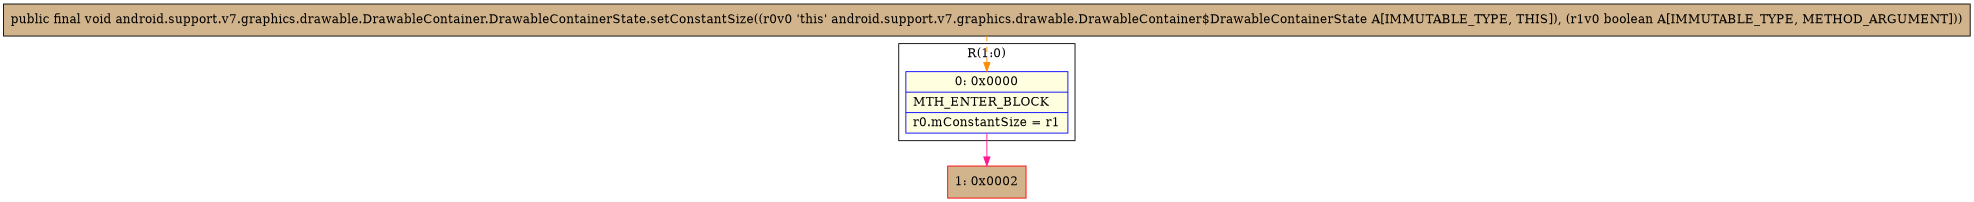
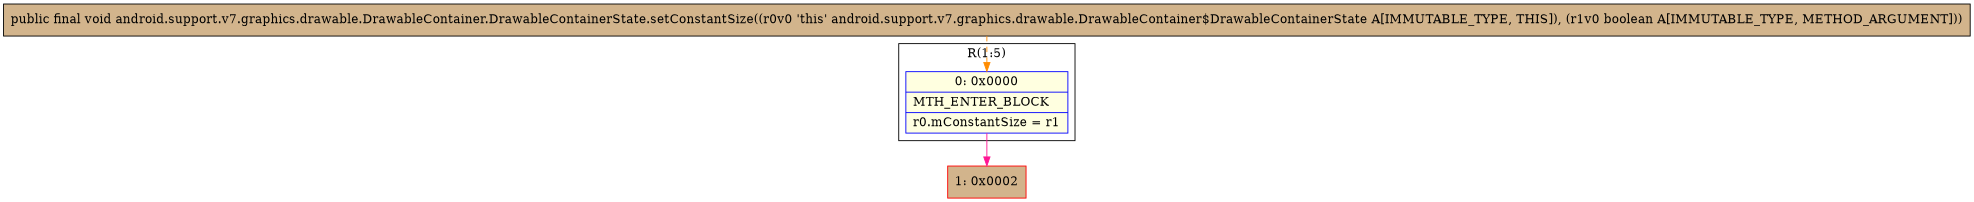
  digraph {
    node [shape=record style=filled fillcolor=tan]
    n1 [color=blue label="{0\:\ 0x0000|MTH_ENTER_BLOCK\l|r0.mConstantSize = r1\l}" fillcolor=lightyellow]
    n2 [color=red label="{1\:\ 0x0002}"]
    n3 [label="{public final void android.support.v7.graphics.drawable.DrawableContainer.DrawableContainerState.setConstantSize((r0v0 'this' android.support.v7.graphics.drawable.DrawableContainer$DrawableContainerState A[IMMUTABLE_TYPE, THIS]), (r1v0 boolean A[IMMUTABLE_TYPE, METHOD_ARGUMENT])) }"]
    subgraph cluster_1 {
-     label="R(1:0)"
+     label="R(1:5)"
      n1
    }
    n1 -> n2 [color=deeppink style=solid]
    n3 -> n1 [color=darkorange style=dashed]
  }
